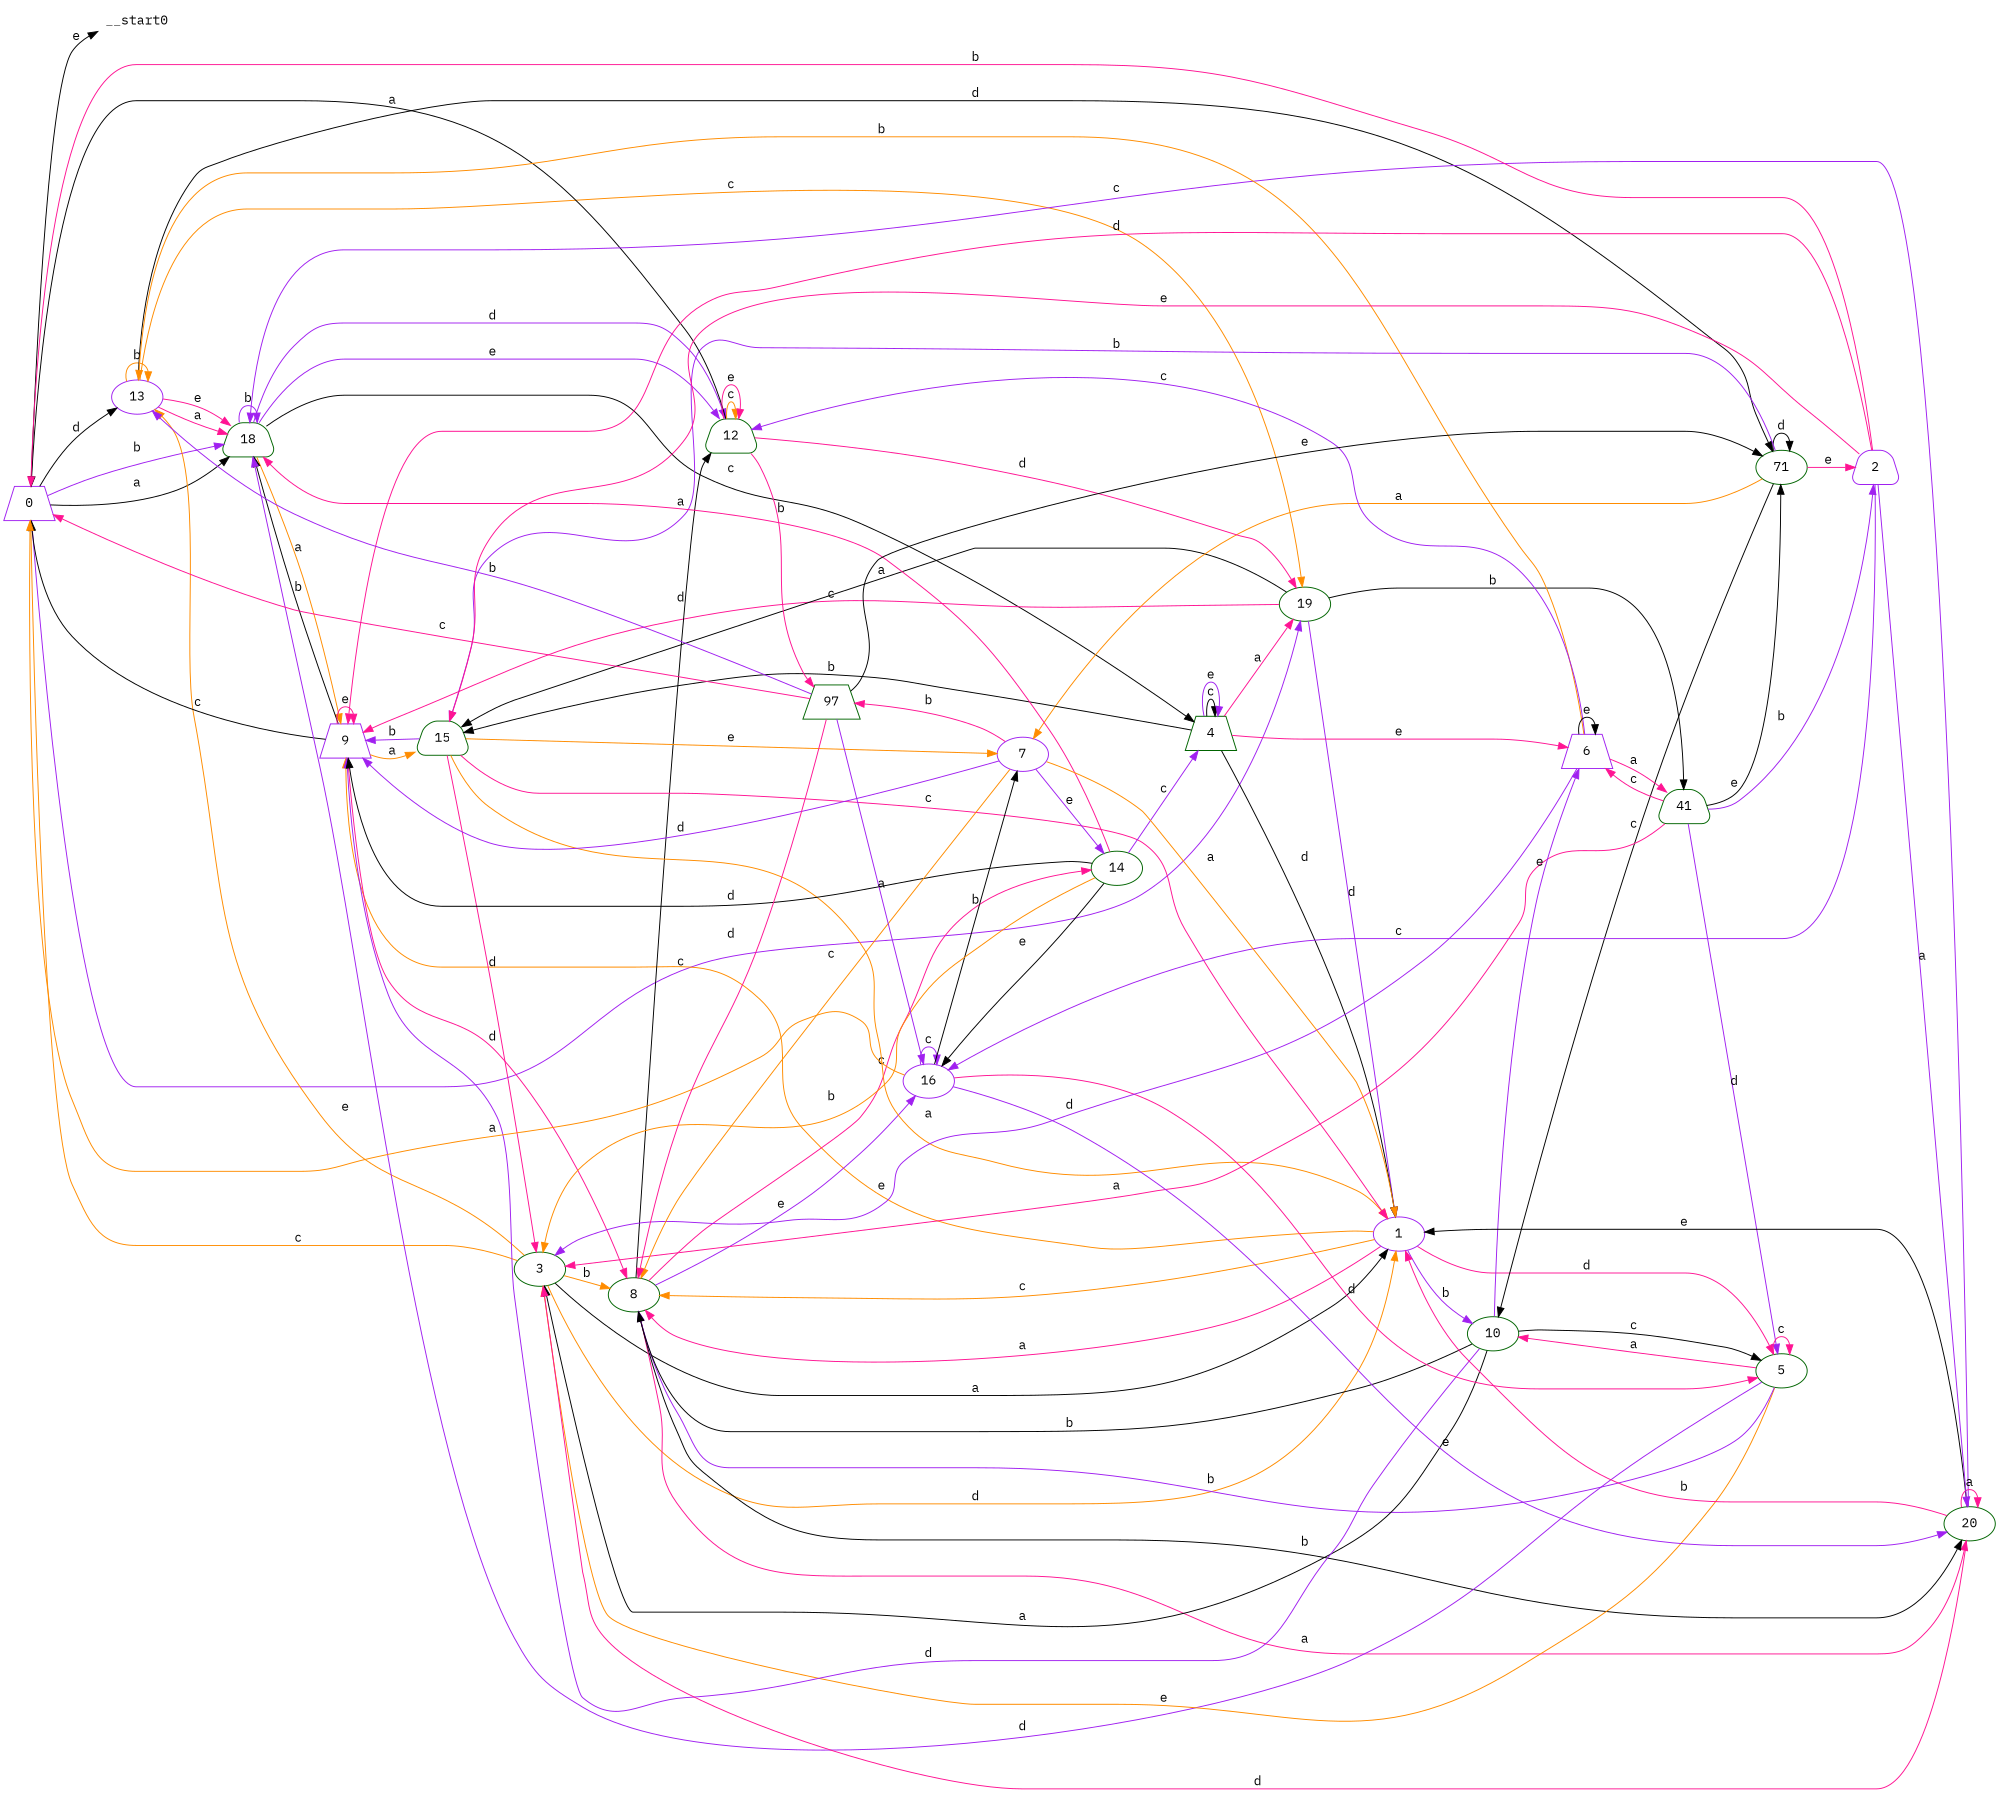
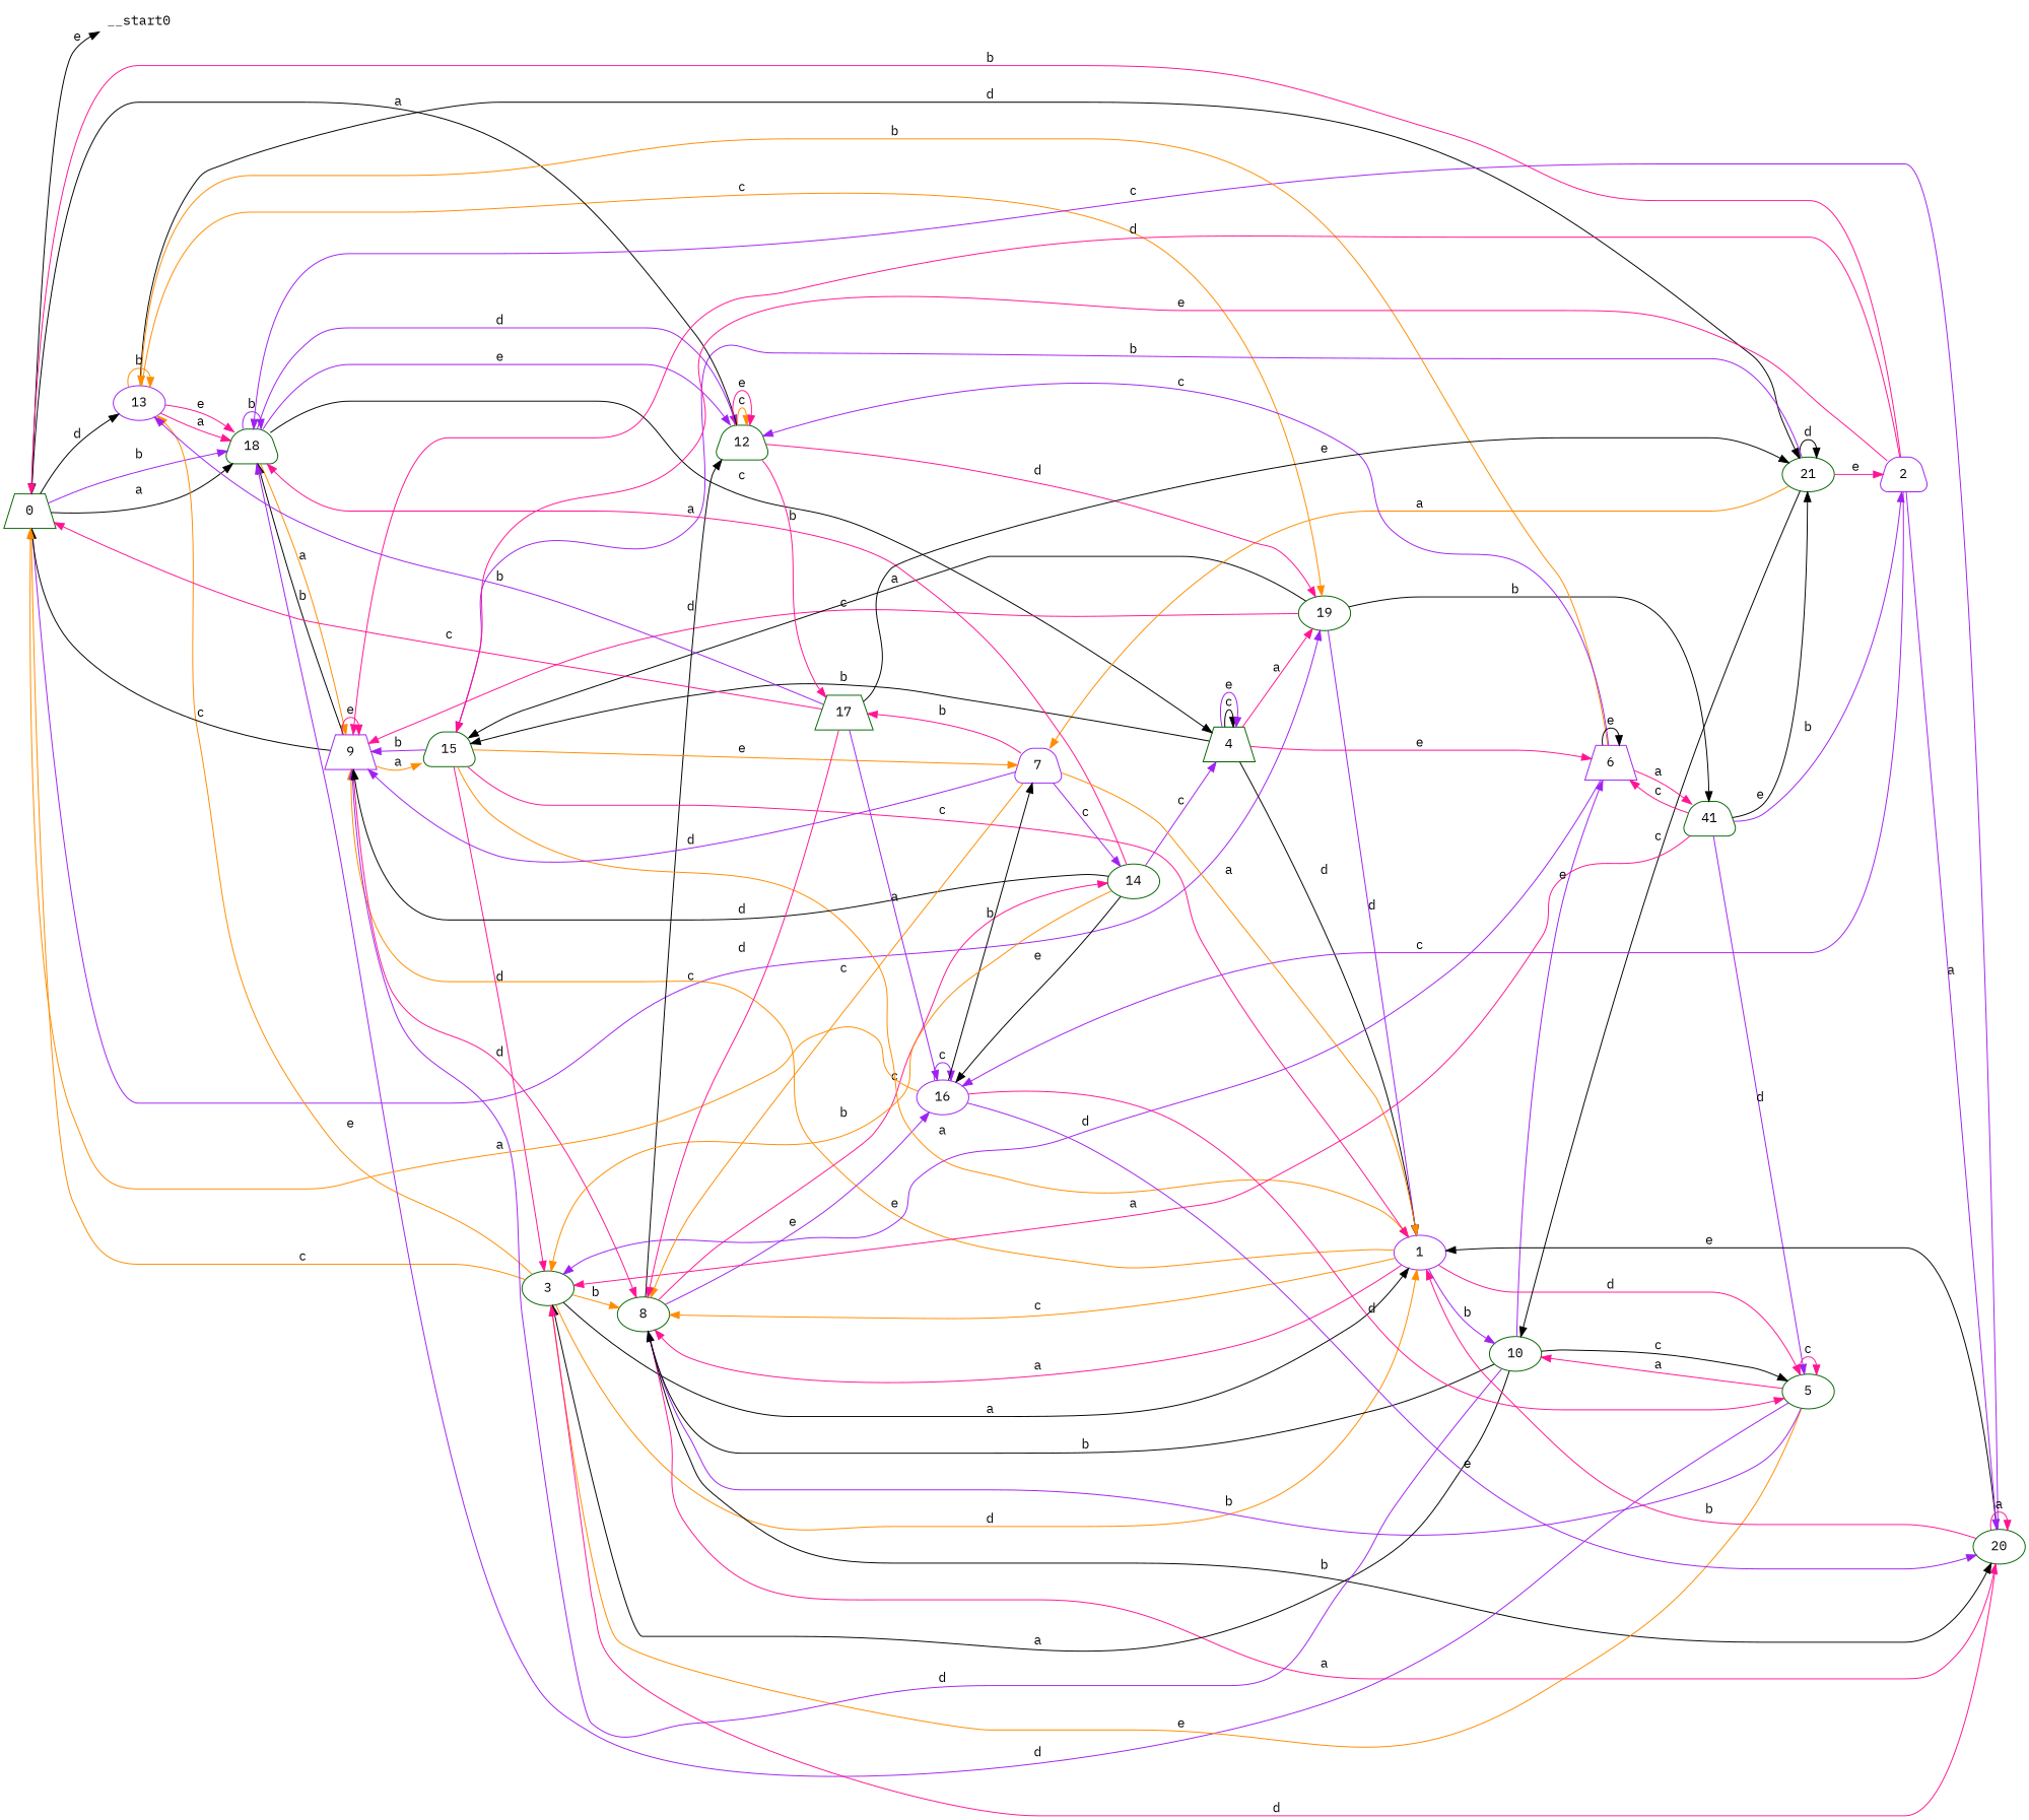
  digraph {
    fontname="IBM Plex Mono"
    rankdir=LR
    node [color=darkgreen fontname="IBM Plex Mono" shape=trapezium fillcolor=white style=filled]
    edge [color=deeppink fontname="IBM Plex Mono"]
    __start0 [shape=none fillcolor="" style=""]
-   n2 [color=purple label=0]
+   n2 [label=0]
    n3 [color=purple label=13 shape=ellipse]
    n4 [label=18 style="rounded,filled"]
    n5 [label=19 shape=ellipse]
    n6 [label=3 shape=ellipse style="rounded,filled"]
    n7 [color=purple label=1 shape=ellipse style="rounded,filled"]
    n8 [label=8 shape=ellipse]
-   n9 [label=71 shape=ellipse]
+   n9 [label=21 shape=ellipse]
    n10 [color=purple label=9]
    n11 [label=4]
    n12 [label=12 style="rounded,filled"]
    n13 [label=15 style="rounded,filled"]
    n14 [label=41 style="rounded,filled"]
    n15 [label=5 shape=ellipse]
    n16 [label=10 shape=ellipse style="rounded,filled"]
    n17 [color=purple label=16 shape=ellipse]
    n18 [label=20 shape=ellipse style="rounded,filled"]
    n19 [label=14 shape=ellipse style="rounded,filled"]
    n20 [color=purple label=6]
    n21 [color=purple label=2 style="rounded,filled"]
-   n22 [color=purple label=7 shape=ellipse style="rounded,filled"]
-   n23 [label=97]
+   n22 [color=purple label=7 style="rounded,filled"]
+   n23 [label=17]
    n2 -> __start0 [color=black label=e]
    n2 -> n3 [color=black label=d]
    n2 -> n4 [color=black label=a]
    n2 -> n4 [color=purple label=b]
    n2 -> n5 [color=purple label=c]
    n3 -> n3 [color=darkorange label=b]
    n3 -> n4 [label=a]
    n3 -> n4 [label=e]
    n3 -> n5 [color=darkorange label=c]
    n3 -> n9 [color=black label=d]
    n4 -> n4 [color=purple label=b]
    n4 -> n10 [color=darkorange label=a]
    n4 -> n11 [color=black label=c]
    n4 -> n12 [color=purple label=d]
    n4 -> n12 [color=purple label=e]
    n5 -> n7 [color=purple label=d]
    n5 -> n10 [label=c]
    n5 -> n13 [color=black label=a]
    n5 -> n14 [color=black label=b]
    n6 -> n2 [color=darkorange label=c]
    n6 -> n3 [color=darkorange label=e]
    n6 -> n7 [color=black label=a]
    n6 -> n7 [color=darkorange label=d]
    n6 -> n8 [color=darkorange label=b]
    n7 -> n8 [label=a]
    n7 -> n8 [color=darkorange label=c]
    n7 -> n10 [color=darkorange label=e]
    n7 -> n15 [label=d]
    n7 -> n16 [color=purple label=b]
    n8 -> n12 [color=black label=d]
    n8 -> n17 [color=purple label=e]
    n8 -> n18 [label=a]
    n8 -> n18 [color=black label=b]
    n8 -> n19 [label=c]
    n9 -> n9 [color=black label=d]
    n9 -> n13 [color=purple label=b]
    n9 -> n16 [color=black label=c]
    n9 -> n21 [label=e]
    n9 -> n22 [color=darkorange label=a]
    n10 -> n2 [color=black label=c]
    n10 -> n4 [color=black label=b]
    n10 -> n8 [label=d]
    n10 -> n10 [label=e]
    n10 -> n13 [color=darkorange label=a]
    n11 -> n5 [label=a]
    n11 -> n7 [color=black label=d]
    n11 -> n11 [color=black label=c]
    n11 -> n11 [color=purple label=e]
    n11 -> n13 [color=black label=b]
    n11 -> n20 [label=e]
    n12 -> n2 [color=black label=a]
    n12 -> n5 [label=d]
    n12 -> n12 [color=darkorange label=c]
    n12 -> n12 [label=e]
    n12 -> n23 [label=b]
    n13 -> n6 [label=d]
    n13 -> n7 [color=darkorange label=a]
    n13 -> n7 [label=c]
    n13 -> n10 [color=purple label=b]
    n13 -> n22 [color=darkorange label=e]
    n14 -> n6 [label=a]
    n14 -> n9 [color=black label=e]
    n14 -> n15 [color=purple label=d]
    n14 -> n20 [label=c]
    n14 -> n21 [color=purple label=b]
    n15 -> n4 [color=purple label=d]
    n15 -> n6 [color=darkorange label=e]
    n15 -> n8 [color=purple label=b]
    n15 -> n15 [label=c]
    n15 -> n16 [label=a]
    n16 -> n6 [color=black label=a]
    n16 -> n8 [color=black label=b]
    n16 -> n10 [color=purple label=d]
    n16 -> n15 [color=black label=c]
    n16 -> n20 [color=purple label=e]
    n17 -> n2 [color=darkorange label=a]
    n17 -> n15 [label=d]
    n17 -> n17 [color=purple label=c]
    n17 -> n18 [color=purple label=e]
    n17 -> n22 [color=black label=b]
    n18 -> n4 [color=purple label=c]
    n18 -> n6 [label=d]
    n18 -> n7 [label=b]
    n18 -> n7 [color=black label=e]
    n18 -> n18 [label=a]
    n19 -> n4 [label=a]
    n19 -> n6 [color=darkorange label=b]
    n19 -> n10 [color=black label=d]
    n19 -> n11 [color=purple label=c]
    n19 -> n17 [color=black label=e]
    n20 -> n3 [color=darkorange label=b]
    n20 -> n6 [color=purple label=d]
    n20 -> n12 [color=purple label=c]
    n20 -> n14 [label=a]
    n20 -> n20 [color=black label=e]
    n21 -> n2 [label=b]
    n21 -> n10 [label=d]
    n21 -> n13 [label=e]
    n21 -> n17 [color=purple label=c]
    n21 -> n18 [color=purple label=a]
    n22 -> n7 [color=darkorange label=a]
    n22 -> n8 [color=darkorange label=c]
    n22 -> n10 [color=purple label=d]
-   n22 -> n19 [color=purple label=e]
+   n22 -> n19 [color=purple label=c]
    n22 -> n23 [label=b]
    n23 -> n2 [label=c]
    n23 -> n3 [color=purple label=b]
    n23 -> n8 [label=d]
    n23 -> n9 [color=black label=e]
    n23 -> n17 [color=purple label=a]
  }
